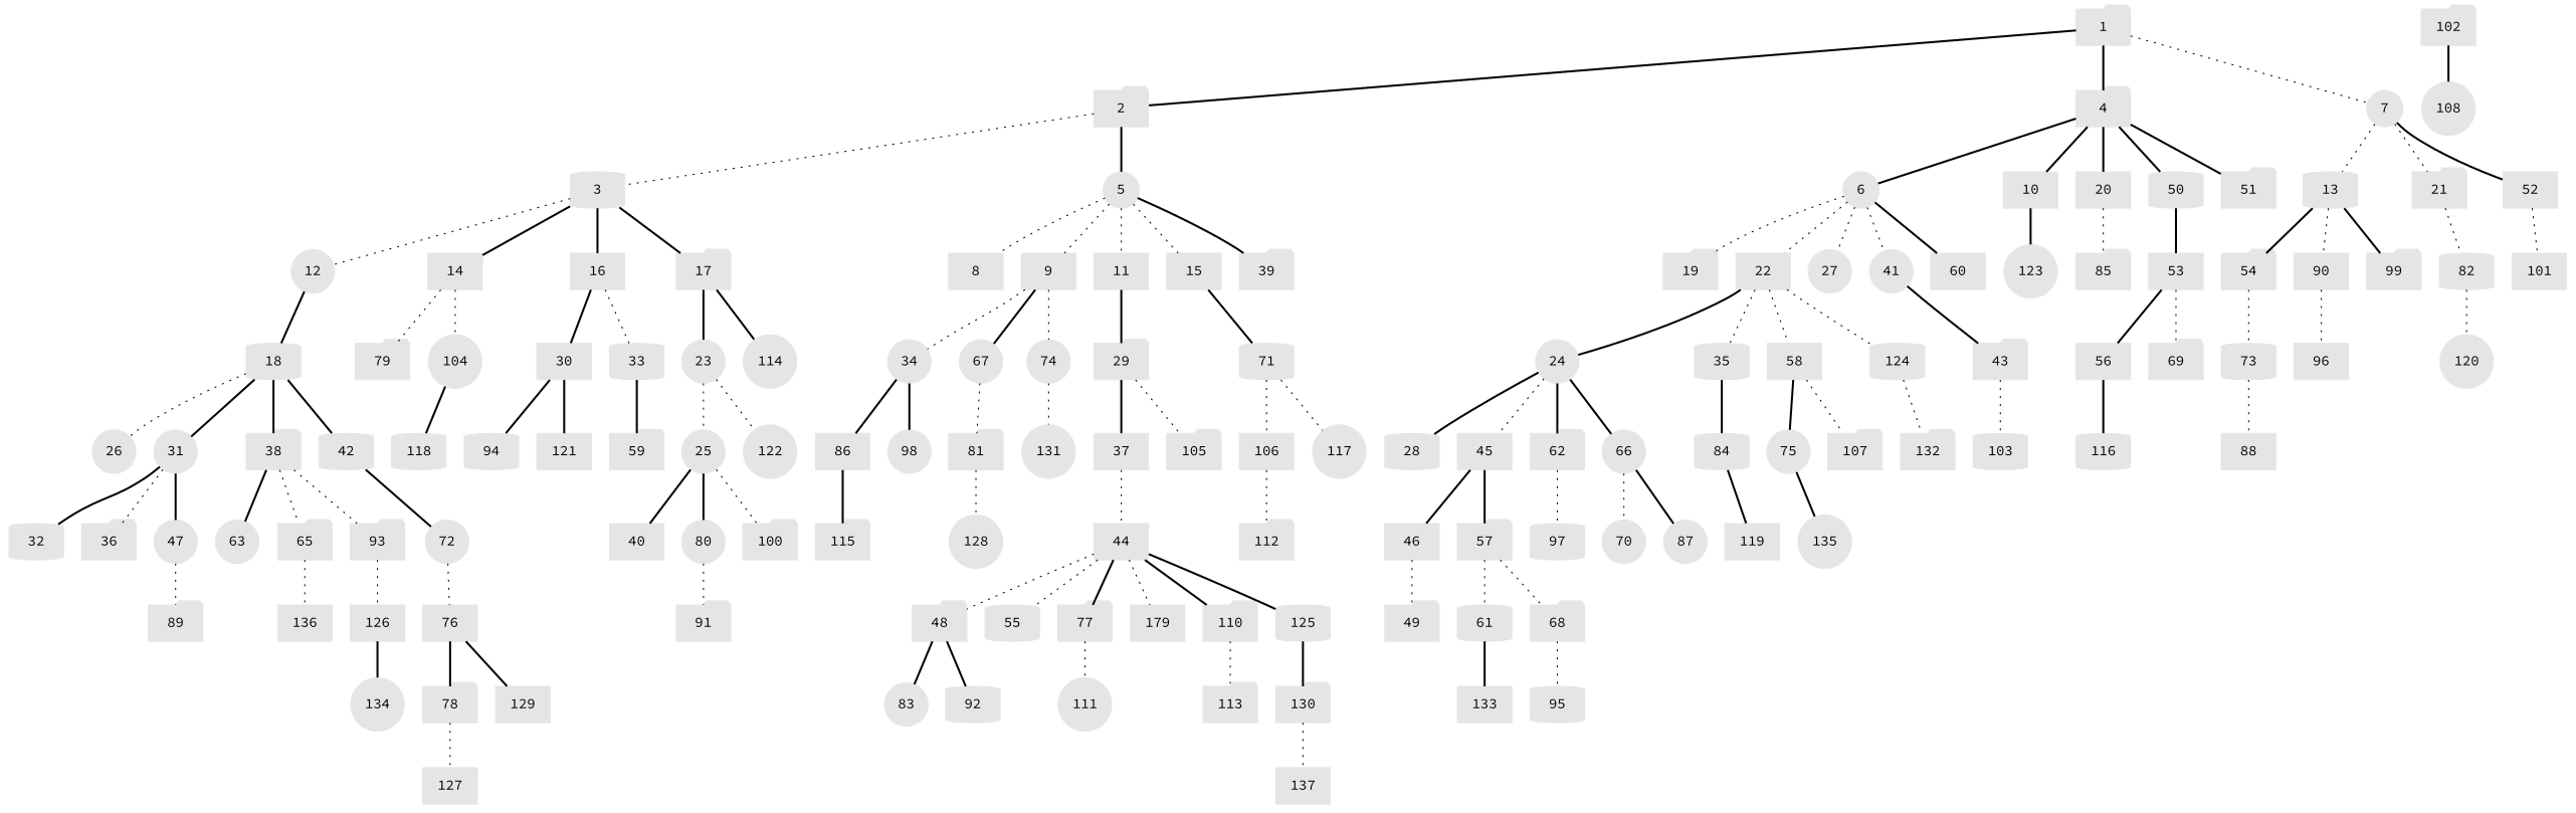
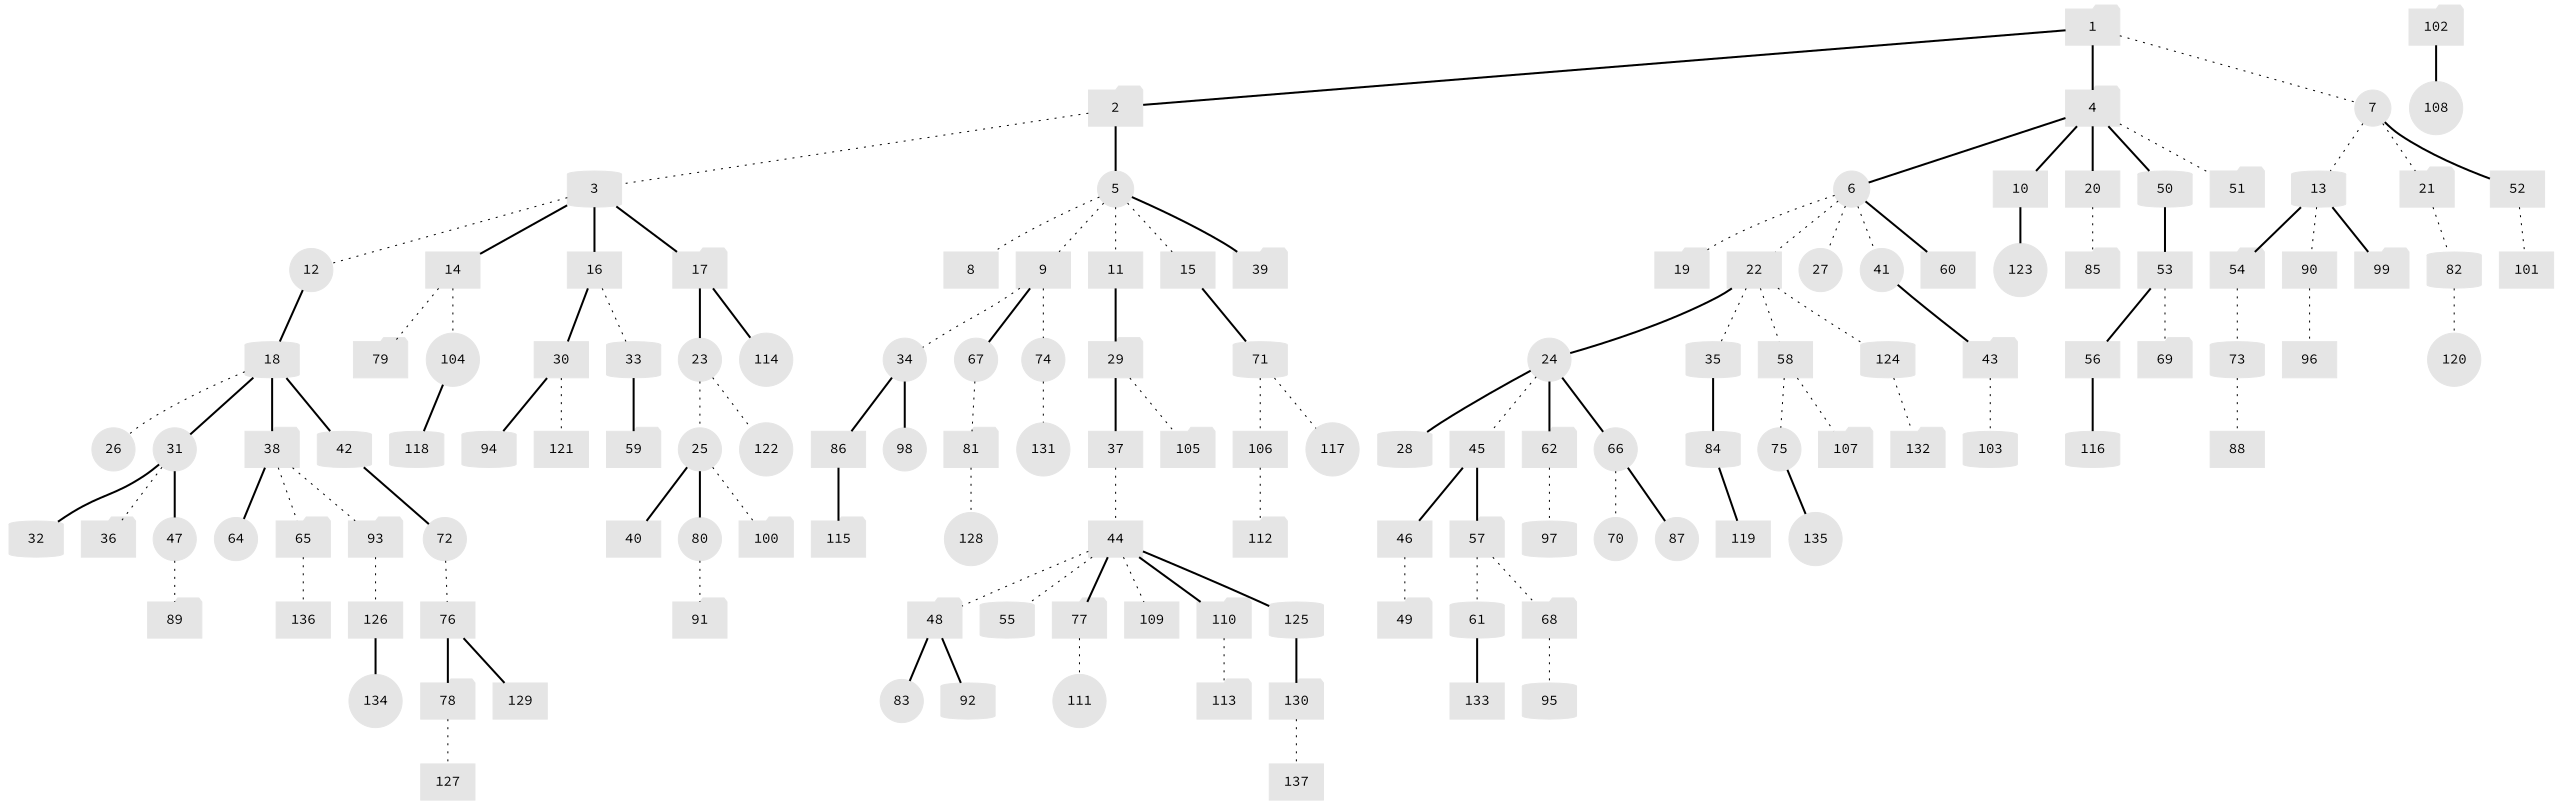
  graph {
    fontname="Source Code Pro"
    node [color=gray90 fontname="Source Code Pro" shape=folder style=filled]
    edge [fontname="Source Code Pro" style=dotted]
    1
    2
    4
    7 [shape=circle]
    3 [shape=cylinder]
    5 [shape=circle]
    6 [shape=circle]
    10 [shape=box]
    20 [shape=box]
    50 [shape=cylinder]
    51
    13 [shape=cylinder]
    21
    52 [shape=box]
    12 [shape=circle]
    14 [shape=box]
    16 [shape=box]
    17
    8 [shape=box]
    9 [shape=box]
    11 [shape=box]
    15 [shape=box]
    39
    18 [shape=cylinder]
    79
    104 [shape=circle]
    30 [shape=box]
    33 [shape=cylinder]
    23 [shape=circle]
    114 [shape=circle]
    19
    22 [shape=box]
    27 [shape=circle]
    41 [shape=circle]
    60 [shape=box]
    123 [shape=circle]
    85
    53 [shape=box]
    34 [shape=circle]
    67 [shape=circle]
    74 [shape=circle]
    29
    71 [shape=cylinder]
    24 [shape=circle]
    35 [shape=cylinder]
    58 [shape=box]
    124 [shape=cylinder]
    43
    54
    90 [shape=box]
    99
    82 [shape=cylinder]
    101 [shape=box]
    86 [shape=box]
    98 [shape=circle]
    81
    131 [shape=circle]
    37 [shape=box]
    105
    26 [shape=circle]
    31 [shape=circle]
    38
    42 [shape=cylinder]
    73 [shape=cylinder]
    96 [shape=box]
    118 [shape=cylinder]
    106 [shape=box]
    117 [shape=circle]
    94 [shape=cylinder]
    121 [shape=box]
    59
    25 [shape=circle]
    122 [shape=circle]
    32 [shape=cylinder]
    36
    47 [shape=circle]
-   63 [shape=circle]
+   63 [shape=circle label=64]
    65
    93
    72 [shape=circle]
    120 [shape=circle]
    28 [shape=cylinder]
    45 [shape=box]
    62
    66 [shape=circle]
    84 [shape=cylinder]
    75 [shape=circle]
    107
    132
    40 [shape=box]
    80 [shape=circle]
    100
    46 [shape=box]
    57
    97 [shape=cylinder]
    70 [shape=circle]
    87 [shape=circle]
    91
    44 [shape=box]
    89
    115
    119 [shape=box]
    48
    55 [shape=cylinder]
    77
-   109 [shape=box label=179]
+   109 [shape=box]
    110
    125 [shape=cylinder]
    136 [shape=box]
    126 [shape=box]
    103 [shape=cylinder]
    76 [shape=box]
    83 [shape=circle]
    92 [shape=cylinder]
    111 [shape=circle]
    113
    130
    49
    61 [shape=cylinder]
    68
    56 [shape=box]
    69
    116 [shape=cylinder]
    88 [shape=box]
    133 [shape=box]
    95 [shape=cylinder]
    135 [shape=circle]
    108 [shape=circle]
    102
    128 [shape=circle]
    112
    78
    129 [shape=box]
    127 [shape=box]
    134 [shape=circle]
    137 [shape=box]
    1 -- 2 [style=bold]
    1 -- 4 [style=bold]
    1 -- 7
    2 -- 3
    2 -- 5 [style=bold]
    4 -- 6 [style=bold]
    4 -- 10 [style=bold]
    4 -- 20 [style=bold]
    4 -- 50 [style=bold]
-   4 -- 51 [style=bold]
+   4 -- 51
    7 -- 13
    7 -- 21
    7 -- 52 [style=bold]
    3 -- 12
    3 -- 14 [style=bold]
    3 -- 16 [style=bold]
    3 -- 17 [style=bold]
    5 -- 8
    5 -- 9
    5 -- 11
    5 -- 15
    5 -- 39 [style=bold]
    6 -- 19
    6 -- 22
    6 -- 27
    6 -- 41
    6 -- 60 [style=bold]
    10 -- 123 [style=bold]
    20 -- 85
    50 -- 53 [style=bold]
    13 -- 54 [style=bold]
    13 -- 90
    13 -- 99 [style=bold]
    21 -- 82
    52 -- 101
    12 -- 18 [style=bold]
    14 -- 79
    14 -- 104
    16 -- 30 [style=bold]
    16 -- 33
    17 -- 23 [style=bold]
    17 -- 114 [style=bold]
    9 -- 34
    9 -- 67 [style=bold]
    9 -- 74
    11 -- 29 [style=bold]
    15 -- 71 [style=bold]
    18 -- 26
    18 -- 31 [style=bold]
    18 -- 38 [style=bold]
    18 -- 42 [style=bold]
    104 -- 118 [style=bold]
    30 -- 94 [style=bold]
-   30 -- 121 [style=bold]
+   30 -- 121
    33 -- 59 [style=bold]
    23 -- 25
    23 -- 122
    22 -- 24 [style=bold]
    22 -- 35
    22 -- 58
    22 -- 124
    41 -- 43 [style=bold]
    53 -- 56 [style=bold]
    53 -- 69
    34 -- 86 [style=bold]
    34 -- 98 [style=bold]
    67 -- 81
    74 -- 131
    29 -- 37 [style=bold]
    29 -- 105
    71 -- 106
    71 -- 117
    24 -- 28 [style=bold]
    24 -- 45
    24 -- 62 [style=bold]
    24 -- 66 [style=bold]
    35 -- 84 [style=bold]
-   58 -- 75 [style=bold]
+   58 -- 75
    58 -- 107
    124 -- 132
    43 -- 103
    54 -- 73
    90 -- 96
    82 -- 120
    86 -- 115 [style=bold]
    81 -- 128
    37 -- 44
    31 -- 32 [style=bold]
    31 -- 36
    31 -- 47 [style=bold]
    38 -- 63 [style=bold]
    38 -- 65
    38 -- 93
    42 -- 72 [style=bold]
    73 -- 88
    106 -- 112
    25 -- 40 [style=bold]
    25 -- 80 [style=bold]
    25 -- 100
    47 -- 89
    65 -- 136
    93 -- 126
    72 -- 76
    45 -- 46 [style=bold]
    45 -- 57 [style=bold]
    62 -- 97
    66 -- 70
    66 -- 87 [style=bold]
    84 -- 119 [style=bold]
    75 -- 135 [style=bold]
    80 -- 91
    46 -- 49
    57 -- 61
    57 -- 68
    44 -- 48
    44 -- 55
    44 -- 77 [style=bold]
    44 -- 109
    44 -- 110 [style=bold]
    44 -- 125 [style=bold]
    48 -- 83 [style=bold]
    48 -- 92 [style=bold]
    77 -- 111
    110 -- 113
    125 -- 130 [style=bold]
    126 -- 134 [style=bold]
    76 -- 78 [style=bold]
    76 -- 129 [style=bold]
    130 -- 137
    61 -- 133 [style=bold]
    68 -- 95
    56 -- 116 [style=bold]
    102 -- 108 [style=bold]
    78 -- 127
  }
